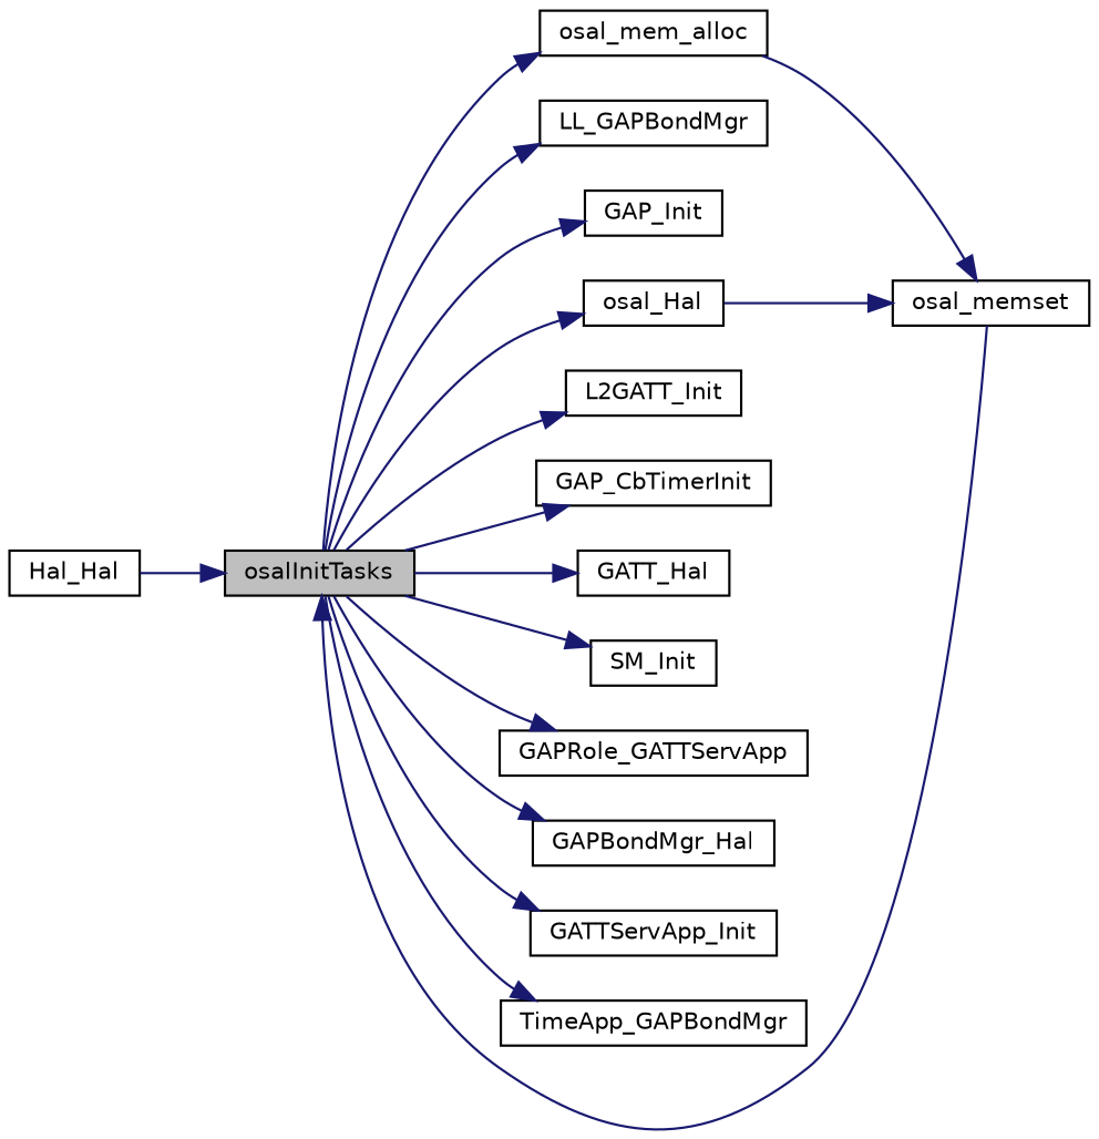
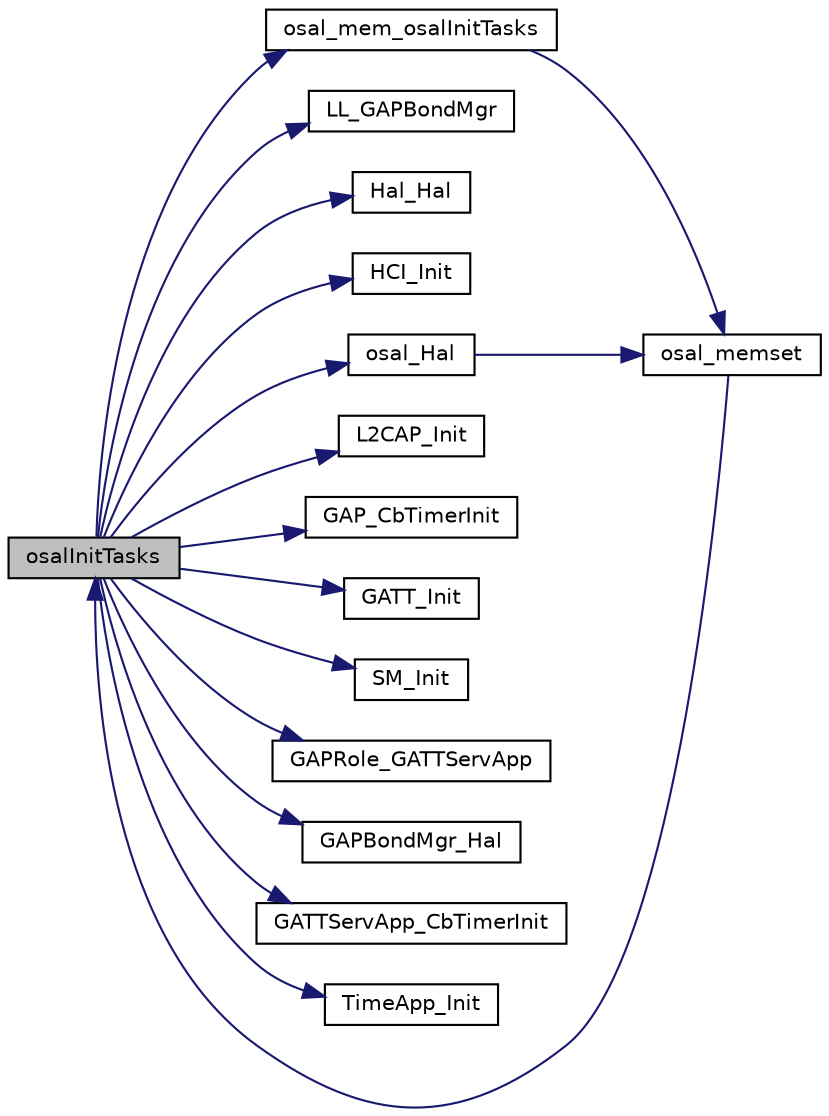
  digraph {
    rankdir=LR
    node [color=black fillcolor=white fontname=Helvetica fontsize=10 shape=record style=filled]
    edge [color=midnightblue fontname=Helvetica fontsize=10 labelfontname=Helvetica labelfontsize=10 style=solid]
    n1 [fillcolor=grey75 fontcolor=black height=0.2 label=osalInitTasks width=0.4]
-   n2 [height=0.2 label=osal_mem_alloc width=0.4]
+   n2 [height=0.2 label=osal_mem_osalInitTasks width=0.4]
    n3 [height=0.2 label=LL_GAPBondMgr width=0.4]
    n4 [height=0.2 label=Hal_Hal width=0.4]
-   n5 [height=0.2 label=GAP_Init width=0.4]
+   n5 [height=0.2 label=HCI_Init width=0.4]
    n6 [height=0.2 label=osal_Hal width=0.4]
-   n7 [height=0.2 label=L2GATT_Init width=0.4]
+   n7 [height=0.2 label=L2CAP_Init width=0.4]
    n8 [height=0.2 label=GAP_CbTimerInit width=0.4]
-   n9 [height=0.2 label=GATT_Hal width=0.4]
+   n9 [height=0.2 label=GATT_Init width=0.4]
    n10 [height=0.2 label=SM_Init width=0.4]
    n11 [height=0.2 label=GAPRole_GATTServApp width=0.4]
    n12 [height=0.2 label=GAPBondMgr_Hal width=0.4]
-   n13 [height=0.2 label=GATTServApp_Init width=0.4]
-   n14 [height=0.2 label=TimeApp_GAPBondMgr width=0.4]
+   n13 [height=0.2 label=GATTServApp_CbTimerInit width=0.4]
+   n14 [height=0.2 label=TimeApp_Init width=0.4]
    n15 [height=0.2 label=osal_memset width=0.4]
    n1 -> n2
    n1 -> n3
-   n4 -> n1
+   n1 -> n4
    n1 -> n5
    n1 -> n6
    n1 -> n7
    n1 -> n8
    n1 -> n9
    n1 -> n10
    n1 -> n11
    n1 -> n12
    n1 -> n13
    n1 -> n14
    n2 -> n15
    n6 -> n15
    n15 -> n1
  }
